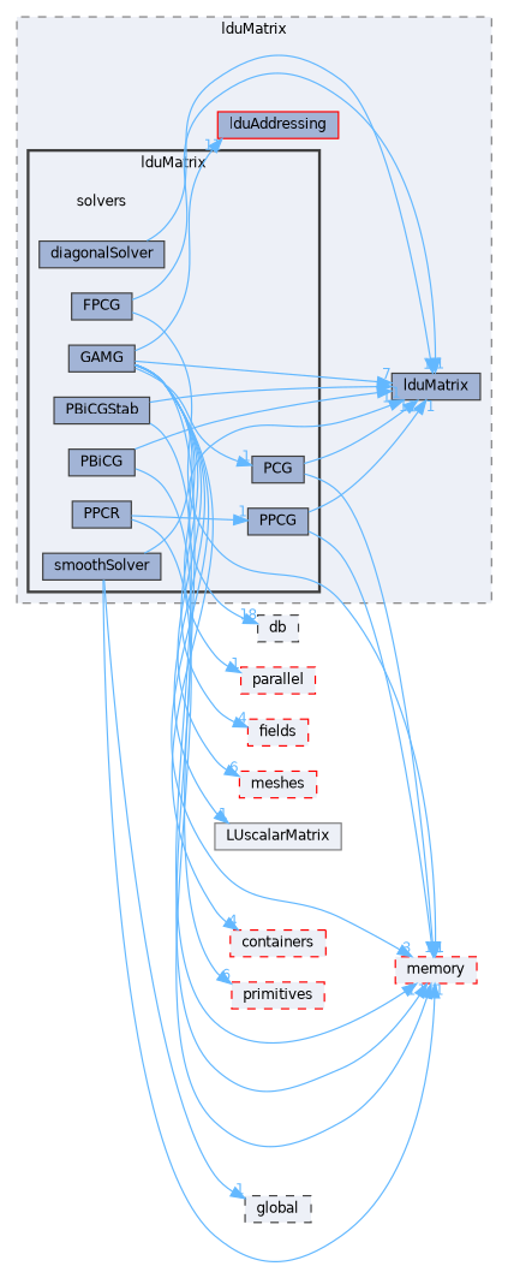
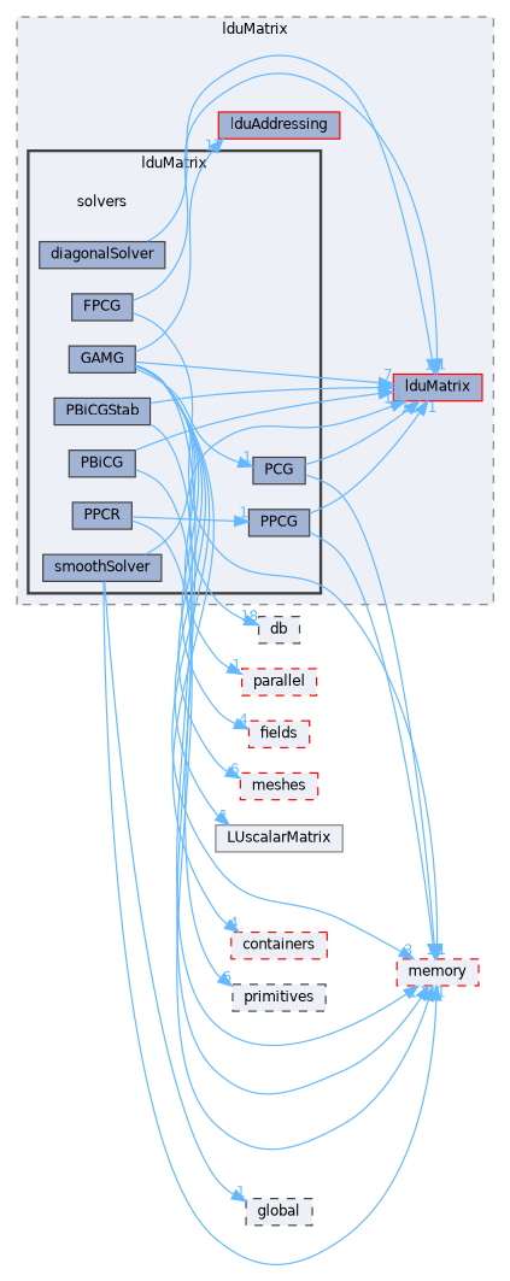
  digraph {
    compound=true
    rankdir=LR
    node [fontname=Helvetica fontsize=10 shape=box color=grey25 fillcolor="#a2b4d6" style=filled]
    edge [color=steelblue1 fontcolor=steelblue1 fontname=Helvetica fontsize=10 headlabel=1 labeldistance=1.5 labelfontname=Helvetica labelfontsize=10]
    n1 [height=0.2 label=solvers shape=plaintext width=0.4 color="" fillcolor="" style=""]
    n2 [height=0.2 label=diagonalSolver width=0.4]
    n3 [height=0.2 label=FPCG width=0.4]
    n4 [height=0.2 label=GAMG width=0.4]
    n5 [height=0.2 label=PBiCG width=0.4]
    n6 [height=0.2 label=PBiCGStab width=0.4]
    n7 [height=0.2 label=PCG width=0.4]
    n8 [height=0.2 label=PPCG width=0.4]
    n9 [height=0.2 label=PPCR width=0.4]
    n10 [height=0.2 label=smoothSolver width=0.4]
    n11 [color=red height=0.2 label=lduAddressing width=0.4]
-   n12 [height=0.2 label=lduMatrix width=0.4]
+   n12 [color=red height=0.2 label=lduMatrix width=0.4]
    n13 [color=red fillcolor="#edf0f7" height=0.2 label=memory style="filled,dashed" width=0.4]
    n14 [color=red fillcolor="#edf0f7" height=0.2 label=containers style="filled,dashed" width=0.4]
-   n15 [color=red fillcolor="#edf0f7" height=0.2 label=primitives style="filled,dashed" width=0.4]
+   n15 [fillcolor="#edf0f7" height=0.2 label=primitives style="filled,dashed" width=0.4]
    n16 [fillcolor="#edf0f7" height=0.2 label=db style="filled,dashed" width=0.4]
    n17 [color=red fillcolor="#edf0f7" height=0.2 label=parallel style="filled,dashed" width=0.4]
    n18 [color=red fillcolor="#edf0f7" height=0.2 label=fields style="filled,dashed" width=0.4]
    n19 [color=red fillcolor="#edf0f7" height=0.2 label=meshes style="filled,dashed" width=0.4]
    n20 [color=grey50 fillcolor="#edf0f7" height=0.2 label=LUscalarMatrix width=0.4]
    n21 [fillcolor="#edf0f7" height=0.2 label=global style="filled,dashed" width=0.4]
    subgraph cluster_1 {
      bgcolor="#edf0f7"
      fontname=Helvetica
      fontsize=10
      label=lduMatrix
      pencolor=grey50
      style="filled,dashed"
      n11
      n12
      subgraph cluster_2 {
        bgcolor="#edf0f7"
        fontname=Helvetica
        fontsize=10
        label=lduMatrix
        pencolor=grey25
        style="filled,bold"
        n1
        n2
        n3
        n4
        n5
        n6
        n7
        n8
        n9
        n10
      }
    }
    n2 -> n12
    n3 -> n12
    n3 -> n13
    n4 -> n7
    n4 -> n11 [headlabel=11]
    n4 -> n12 [headlabel=7]
    n4 -> n13 [headlabel=3]
    n4 -> n14 [headlabel=4]
    n4 -> n15 [headlabel=6]
    n4 -> n16 [headlabel=18]
    n4 -> n17
    n4 -> n18 [headlabel=4]
    n4 -> n19 [headlabel=6]
    n4 -> n20
    n5 -> n12
    n5 -> n13
    n6 -> n12
    n6 -> n13
    n7 -> n12
    n7 -> n13
    n8 -> n12
    n8 -> n13
    n9 -> n8
    n9 -> n13
    n10 -> n12
    n10 -> n13
    n10 -> n21
  }
